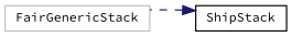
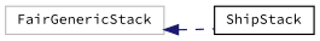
  digraph {
    rankdir=LR
    fontname="Source Code Pro"
    node [fillcolor=white fontname="Source Code Pro" fontsize=10 shape=record style=filled]
    n1 [color=grey75 height=0.2 label=FairGenericStack width=0.4]
    n2 [color=black height=0.2 label=ShipStack width=0.4]
-   n2 -> n1 [color=midnightblue dir=back fontname="Source Code Pro" fontsize=10 labelfontname=Helvetica labelfontsize=10 style=dashed]
+   n1 -> n2 [color=midnightblue dir=back fontname="Source Code Pro" fontsize=10 labelfontname=Helvetica labelfontsize=10 style=dashed]
  }
